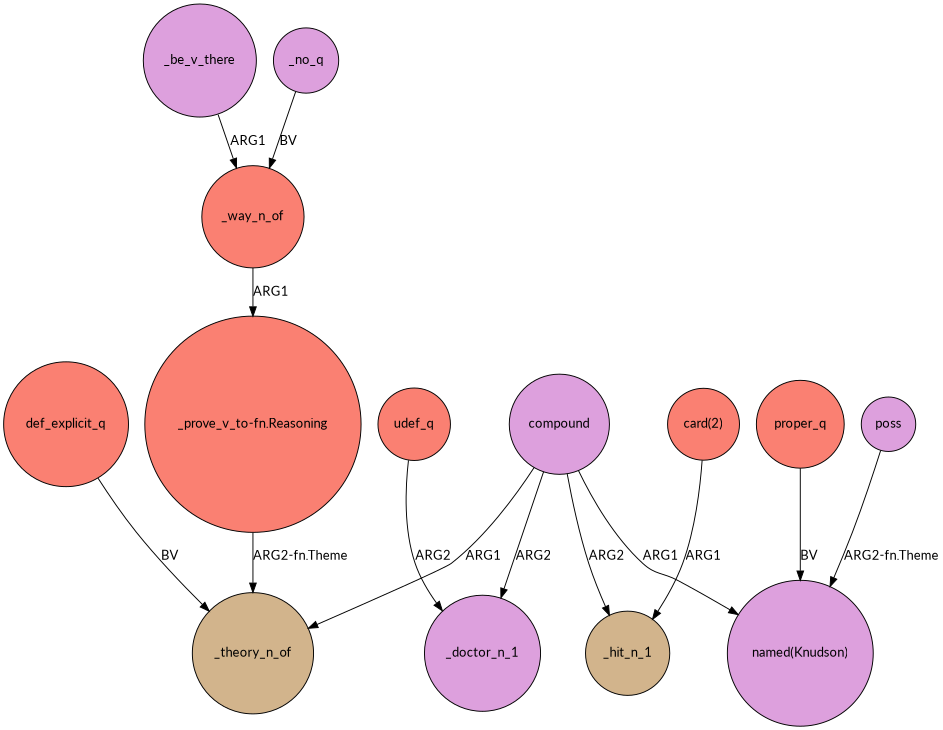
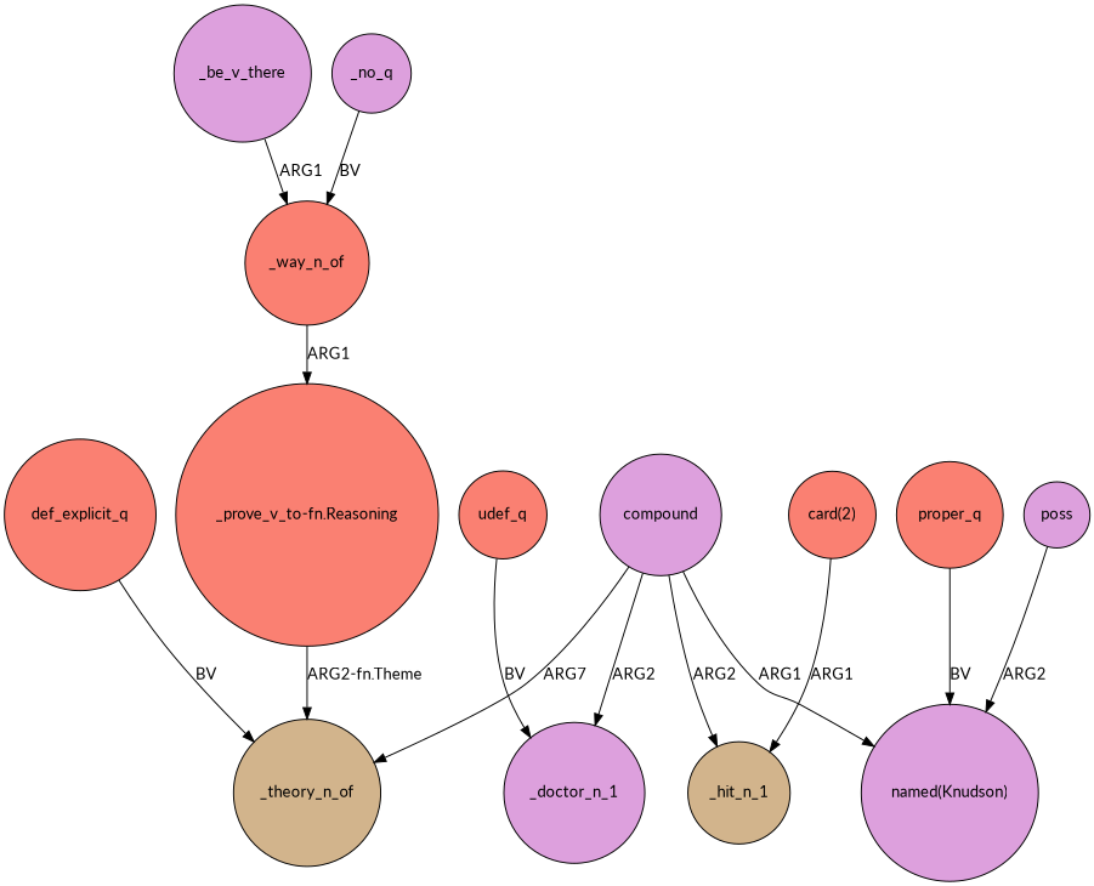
  digraph {
    fontname=Lato
    node [fillcolor=salmon fontname=Lato shape=circle style=filled]
    edge [fontname=Lato]
    _way_n_of
    _be_v_there [fillcolor=plum]
    "_prove_v_to-fn.Reasoning"
    _theory_n_of [fillcolor=tan]
    def_explicit_q
    _no_q [fillcolor=plum]
    compound [fillcolor=plum]
    _doctor_n_1 [fillcolor=plum]
    _hit_n_1 [fillcolor=tan]
    "named(Knudson)" [fillcolor=plum]
    udef_q
    "card(2)"
    proper_q
    poss [fillcolor=plum]
    _way_n_of -> "_prove_v_to-fn.Reasoning" [label=ARG1]
    _be_v_there -> _way_n_of [label=ARG1]
    "_prove_v_to-fn.Reasoning" -> _theory_n_of [label="ARG2-fn.Theme"]
    def_explicit_q -> _theory_n_of [label=BV]
    _no_q -> _way_n_of [label=BV]
-   compound -> _theory_n_of [label=ARG1]
+   compound -> _theory_n_of [label=ARG7]
    compound -> _doctor_n_1 [label=ARG2]
    compound -> _hit_n_1 [label=ARG2]
    compound -> "named(Knudson)" [label=ARG1]
-   udef_q -> _doctor_n_1 [label=ARG2]
+   udef_q -> _doctor_n_1 [label=BV]
    "card(2)" -> _hit_n_1 [label=ARG1]
    proper_q -> "named(Knudson)" [label=BV]
-   poss -> "named(Knudson)" [label="ARG2-fn.Theme"]
+   poss -> "named(Knudson)" [label=ARG2]
  }
